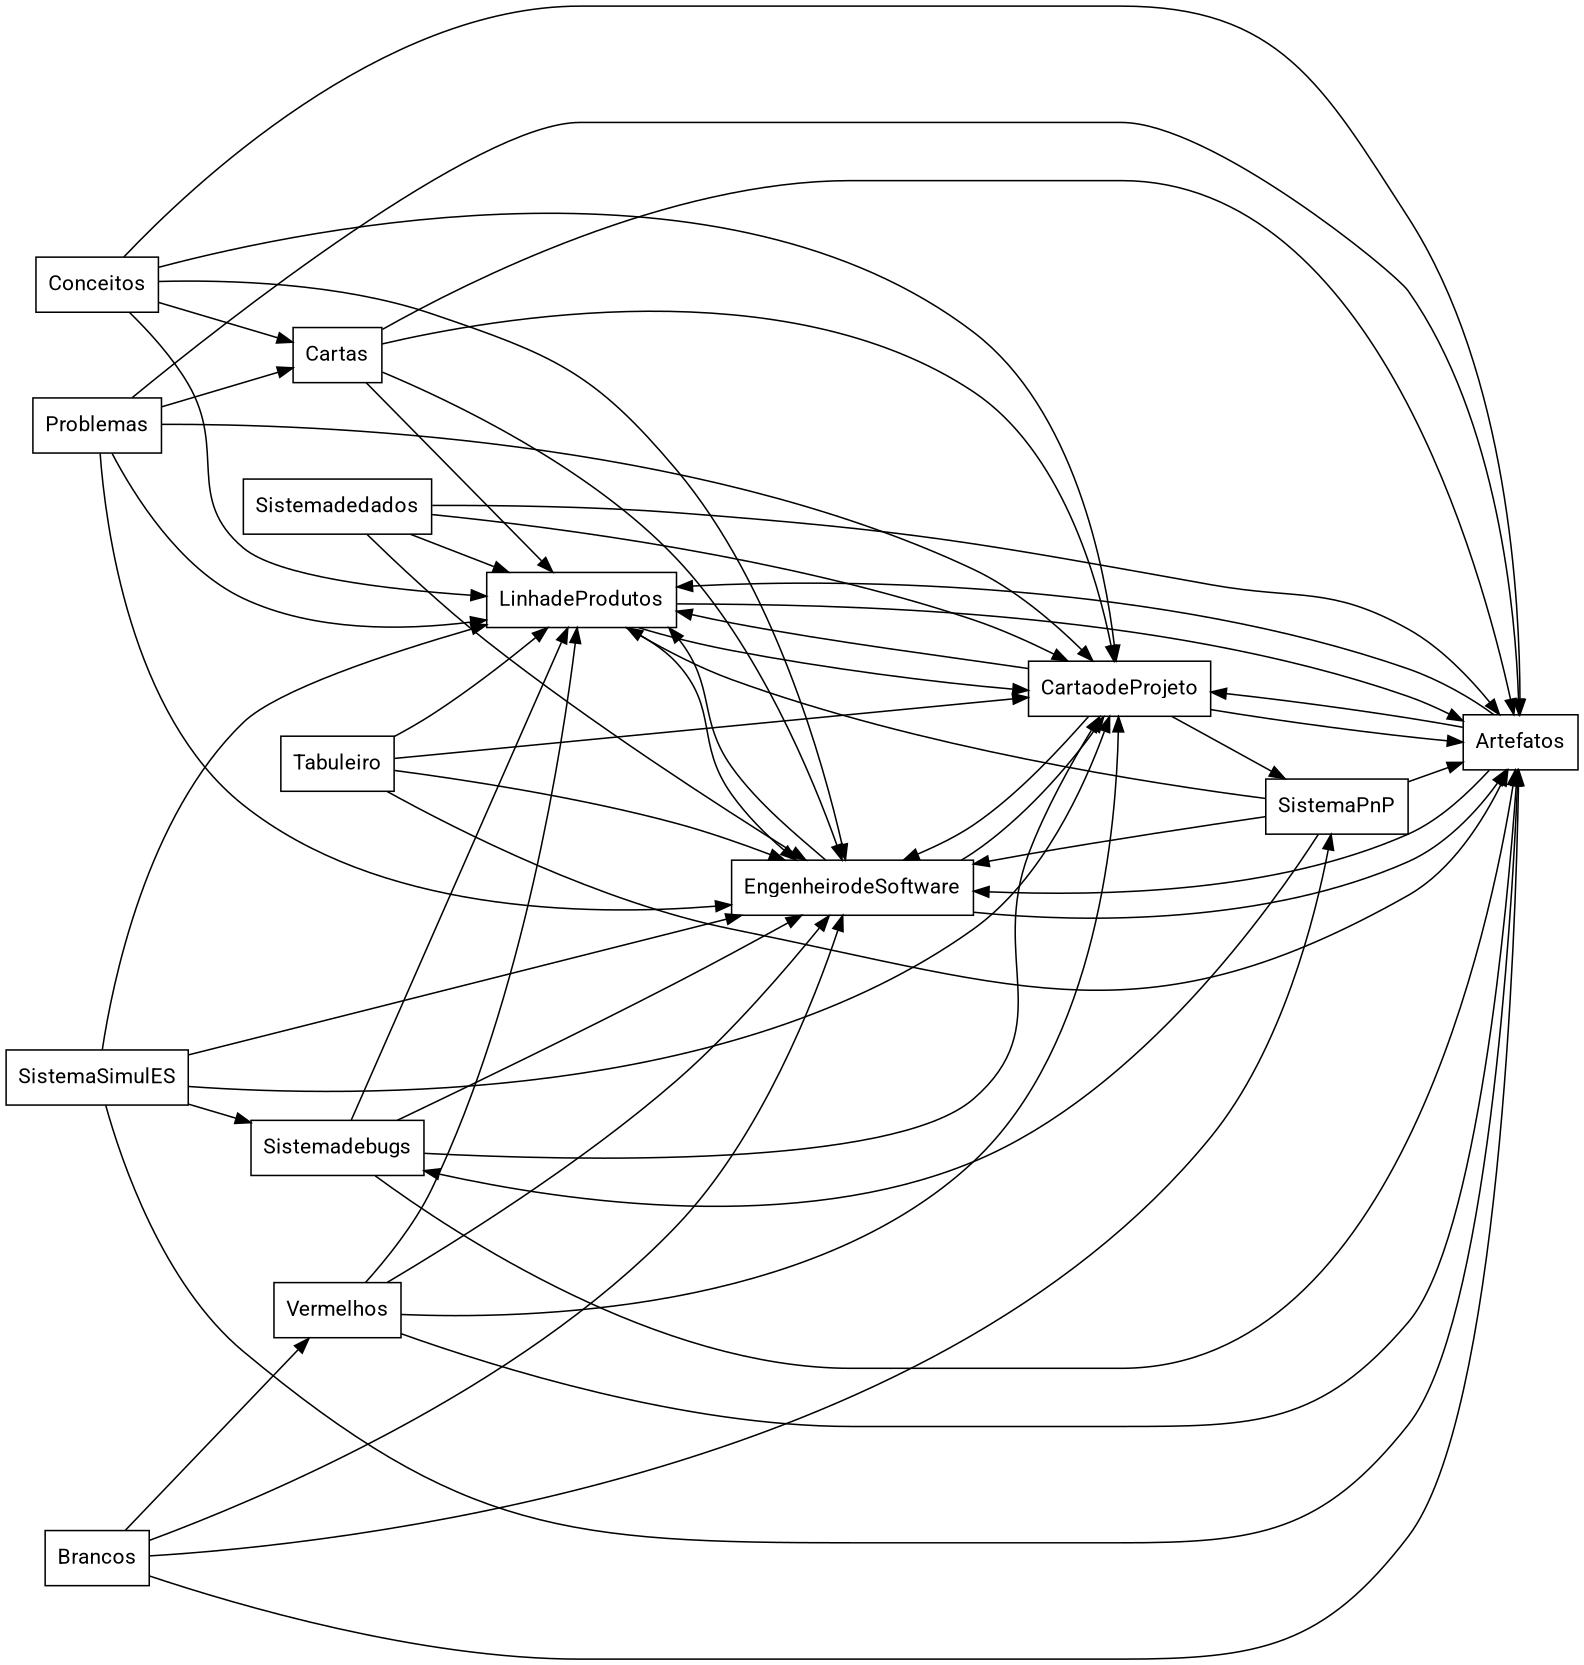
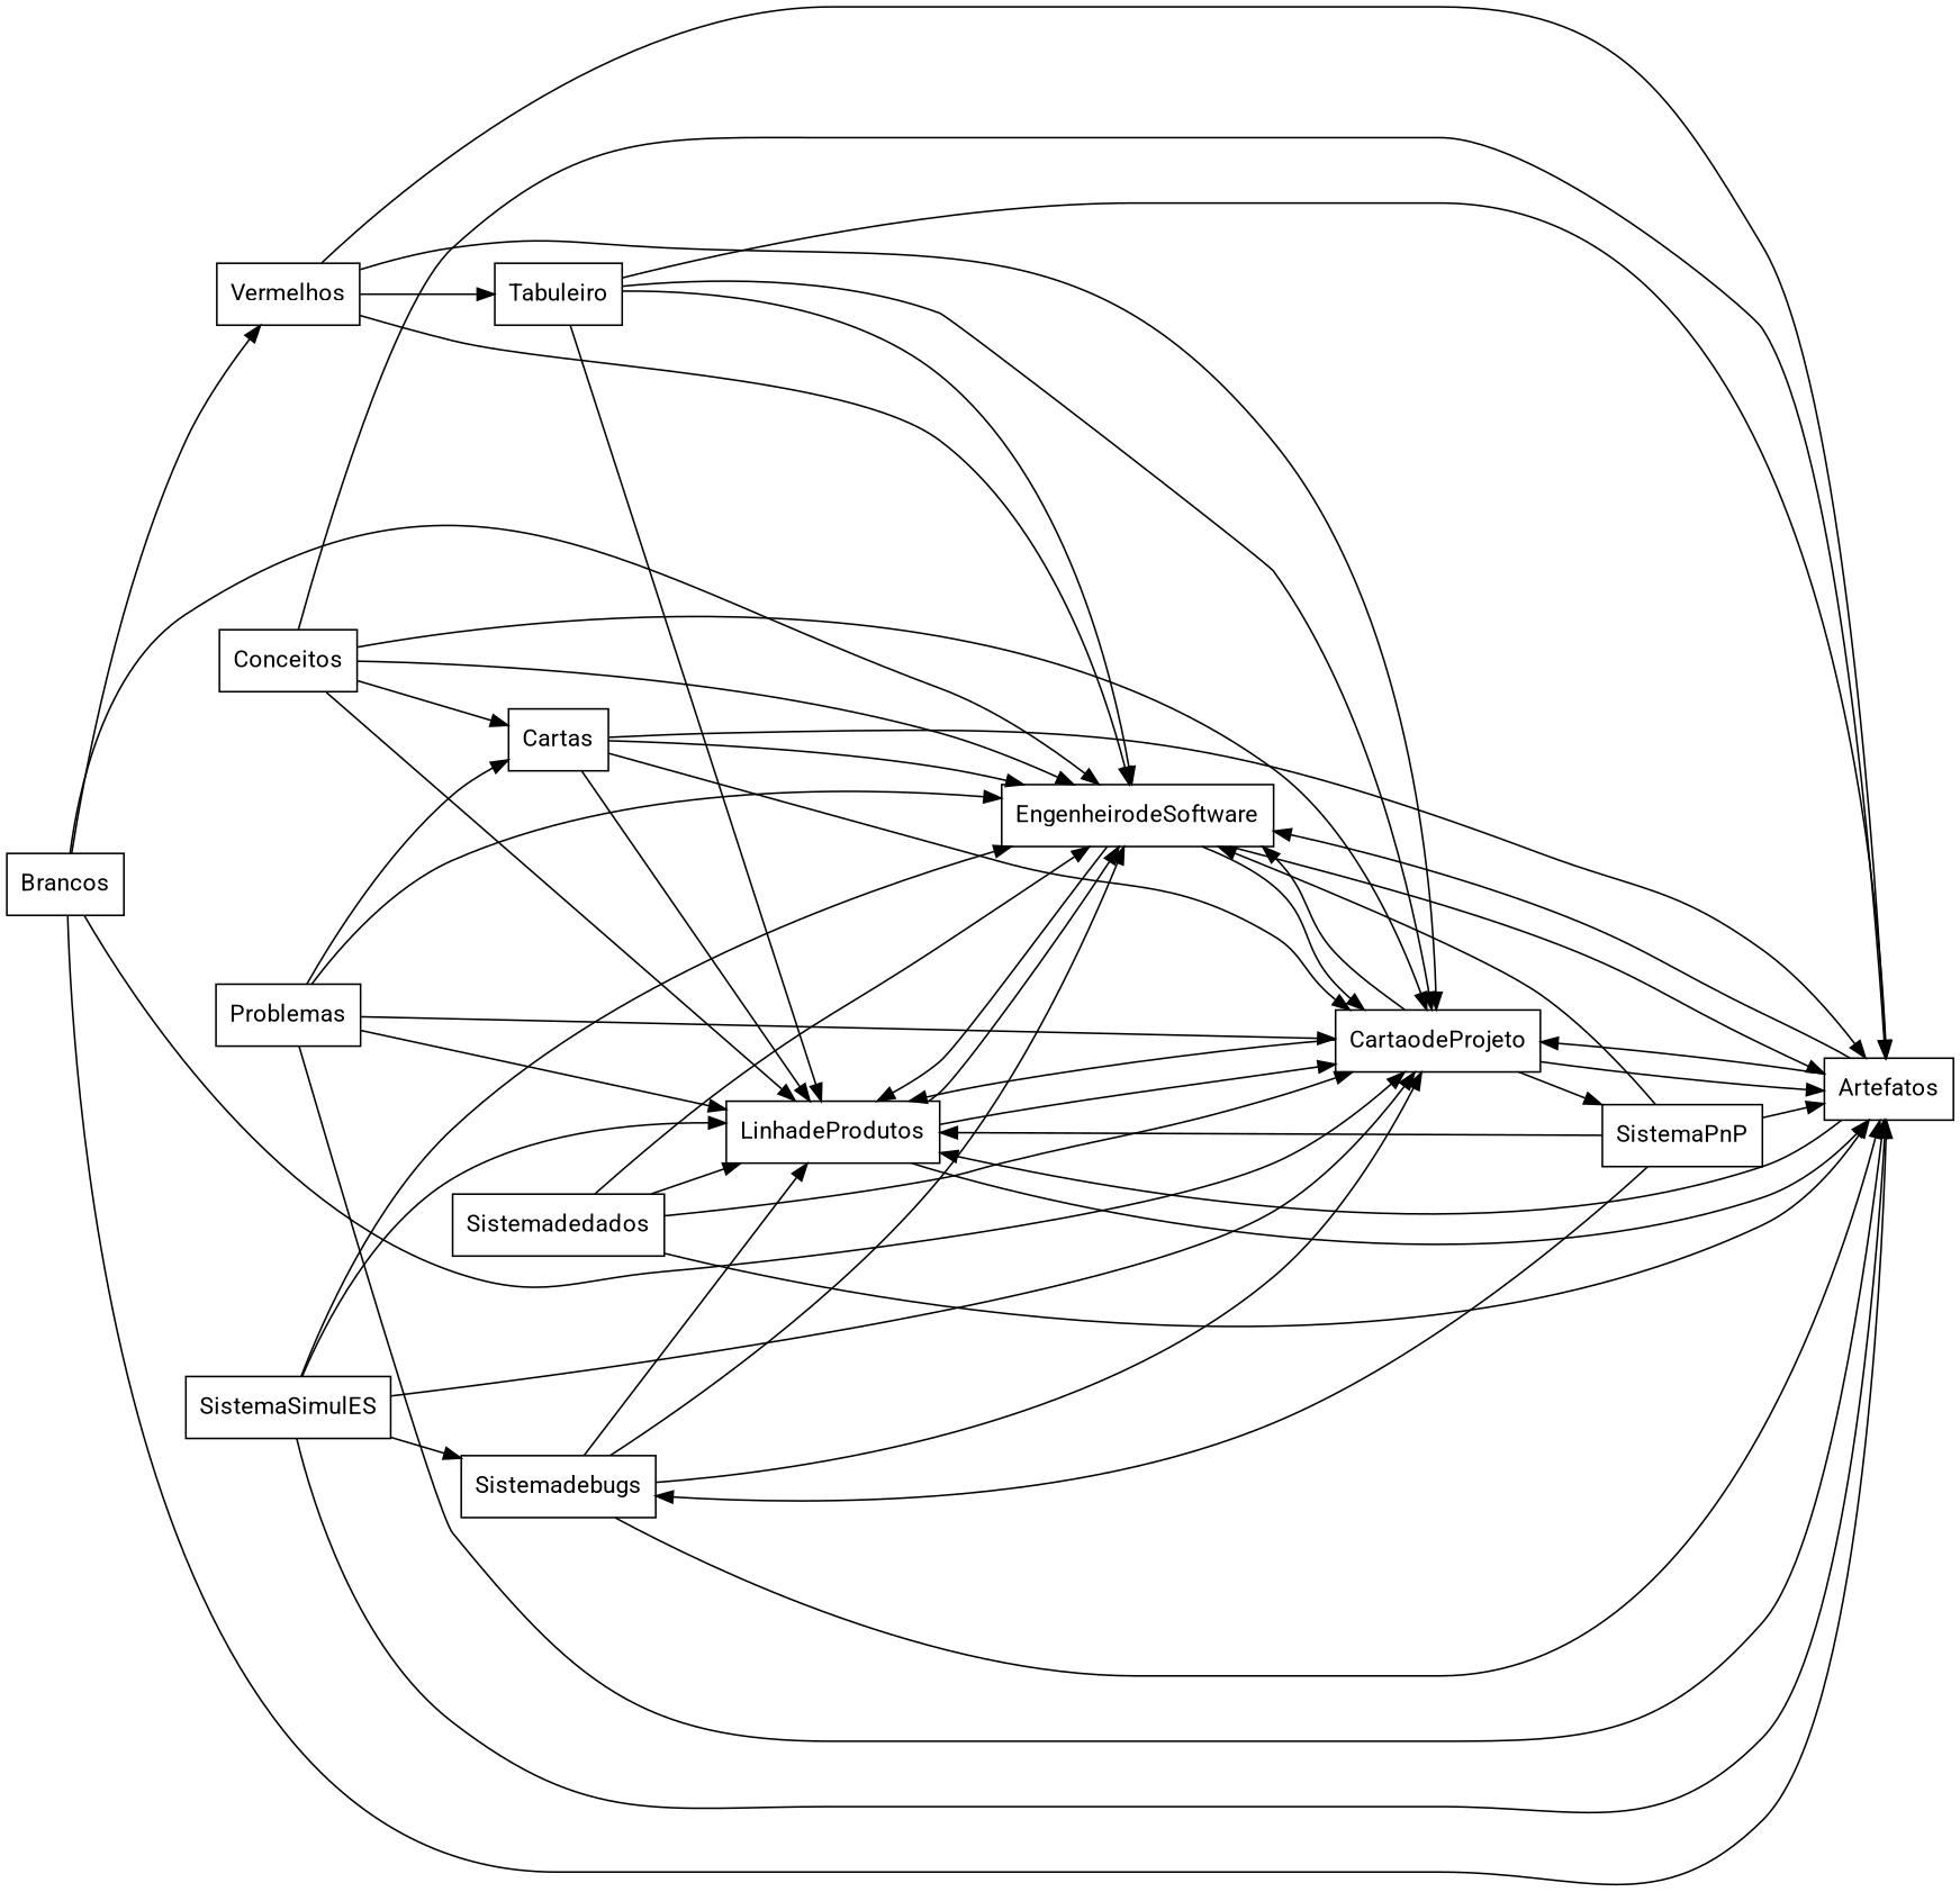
  digraph {
    fontname=Roboto
    rankdir=LR
    node [fontname=Roboto shape=box]
    edge [arrowhead=normal fontname=Roboto]
    n1 [label=Sistemadebugs]
    n2 [label=LinhadeProdutos]
    n3 [label=EngenheirodeSoftware]
    n4 [label=Artefatos]
    n5 [label=CartaodeProjeto]
    n6 [label=SistemaPnP]
    n7 [label=Conceitos]
    n8 [label=Cartas]
    n9 [label=Brancos]
    n10 [label=Vermelhos]
    n11 [label=Problemas]
    n12 [label=Tabuleiro]
    n13 [label=Sistemadedados]
    n14 [label=SistemaSimulES]
    n1 -> n2
    n1 -> n3
    n1 -> n4
    n1 -> n5
    n2 -> n3
    n2 -> n4
    n2 -> n5
    n3 -> n2
    n3 -> n4
    n3 -> n5
    n4 -> n2
    n4 -> n3
    n4 -> n5
    n5 -> n2
    n5 -> n3
    n5 -> n4
    n5 -> n6
    n6 -> n1
    n6 -> n2
    n6 -> n3
    n6 -> n4
    n7 -> n2
    n7 -> n3
    n7 -> n4
    n7 -> n5
    n7 -> n8
    n8 -> n2
    n8 -> n3
    n8 -> n4
    n8 -> n5
    n9 -> n3
    n9 -> n4
-   n9 -> n6
+   n9 -> n5
    n9 -> n10
-   n10 -> n2
+   n10 -> n12
    n10 -> n3
    n10 -> n4
    n10 -> n5
    n11 -> n2
    n11 -> n3
    n11 -> n4
    n11 -> n5
    n11 -> n8
    n12 -> n2
    n12 -> n3
    n12 -> n4
    n12 -> n5
    n13 -> n2
    n13 -> n3
    n13 -> n4
    n13 -> n5
    n14 -> n1
    n14 -> n2
    n14 -> n3
    n14 -> n4
    n14 -> n5
  }
